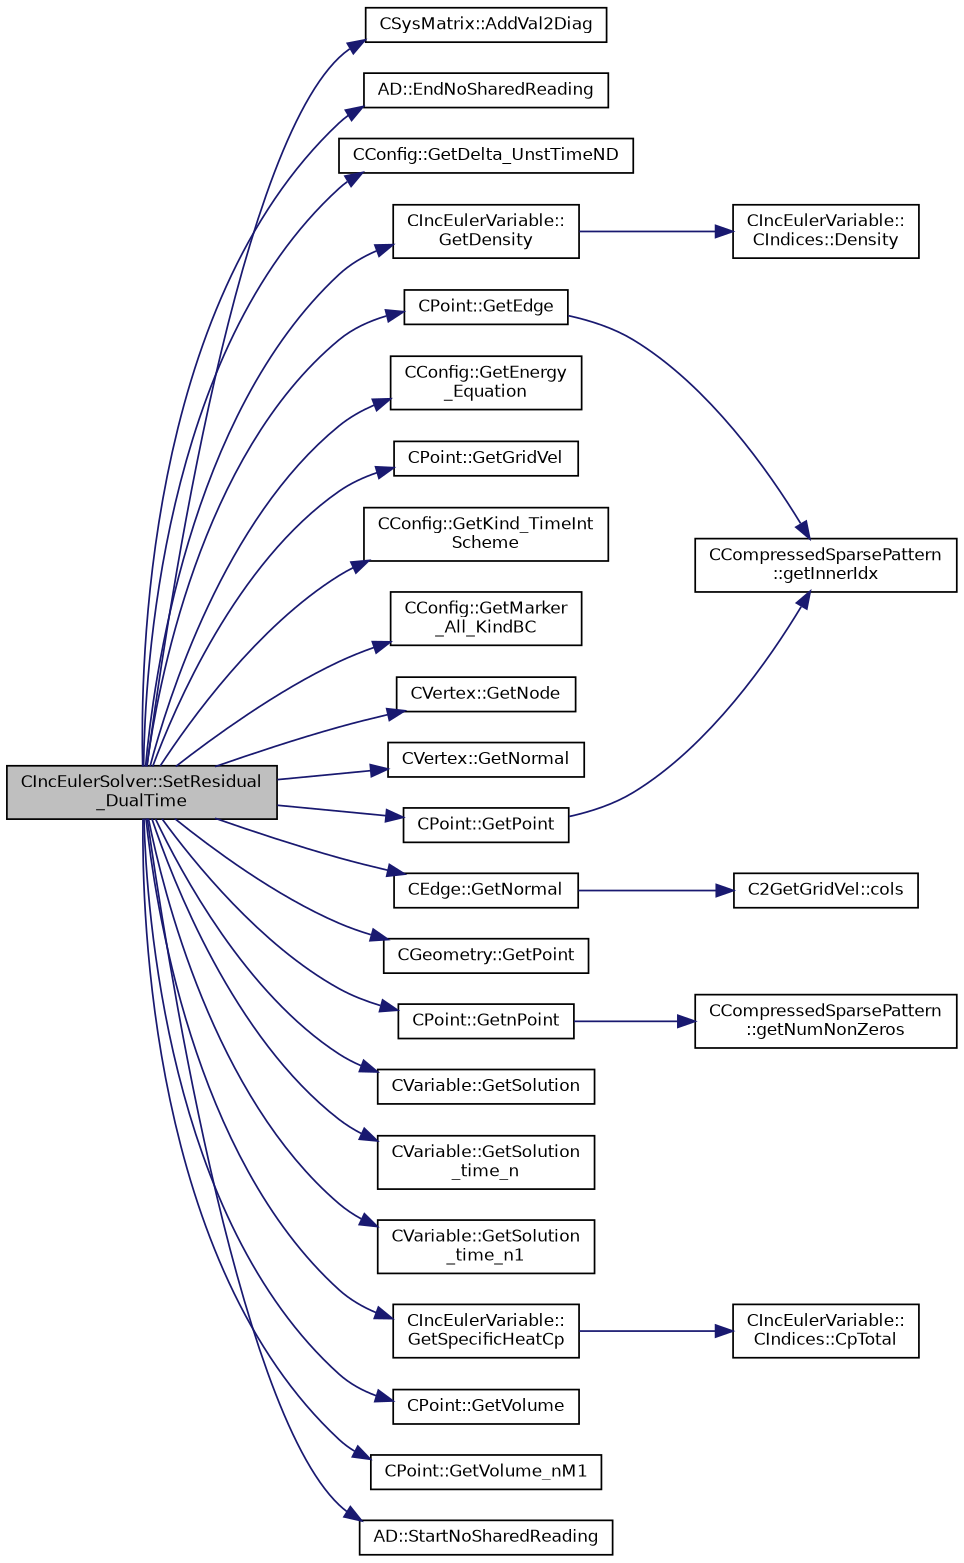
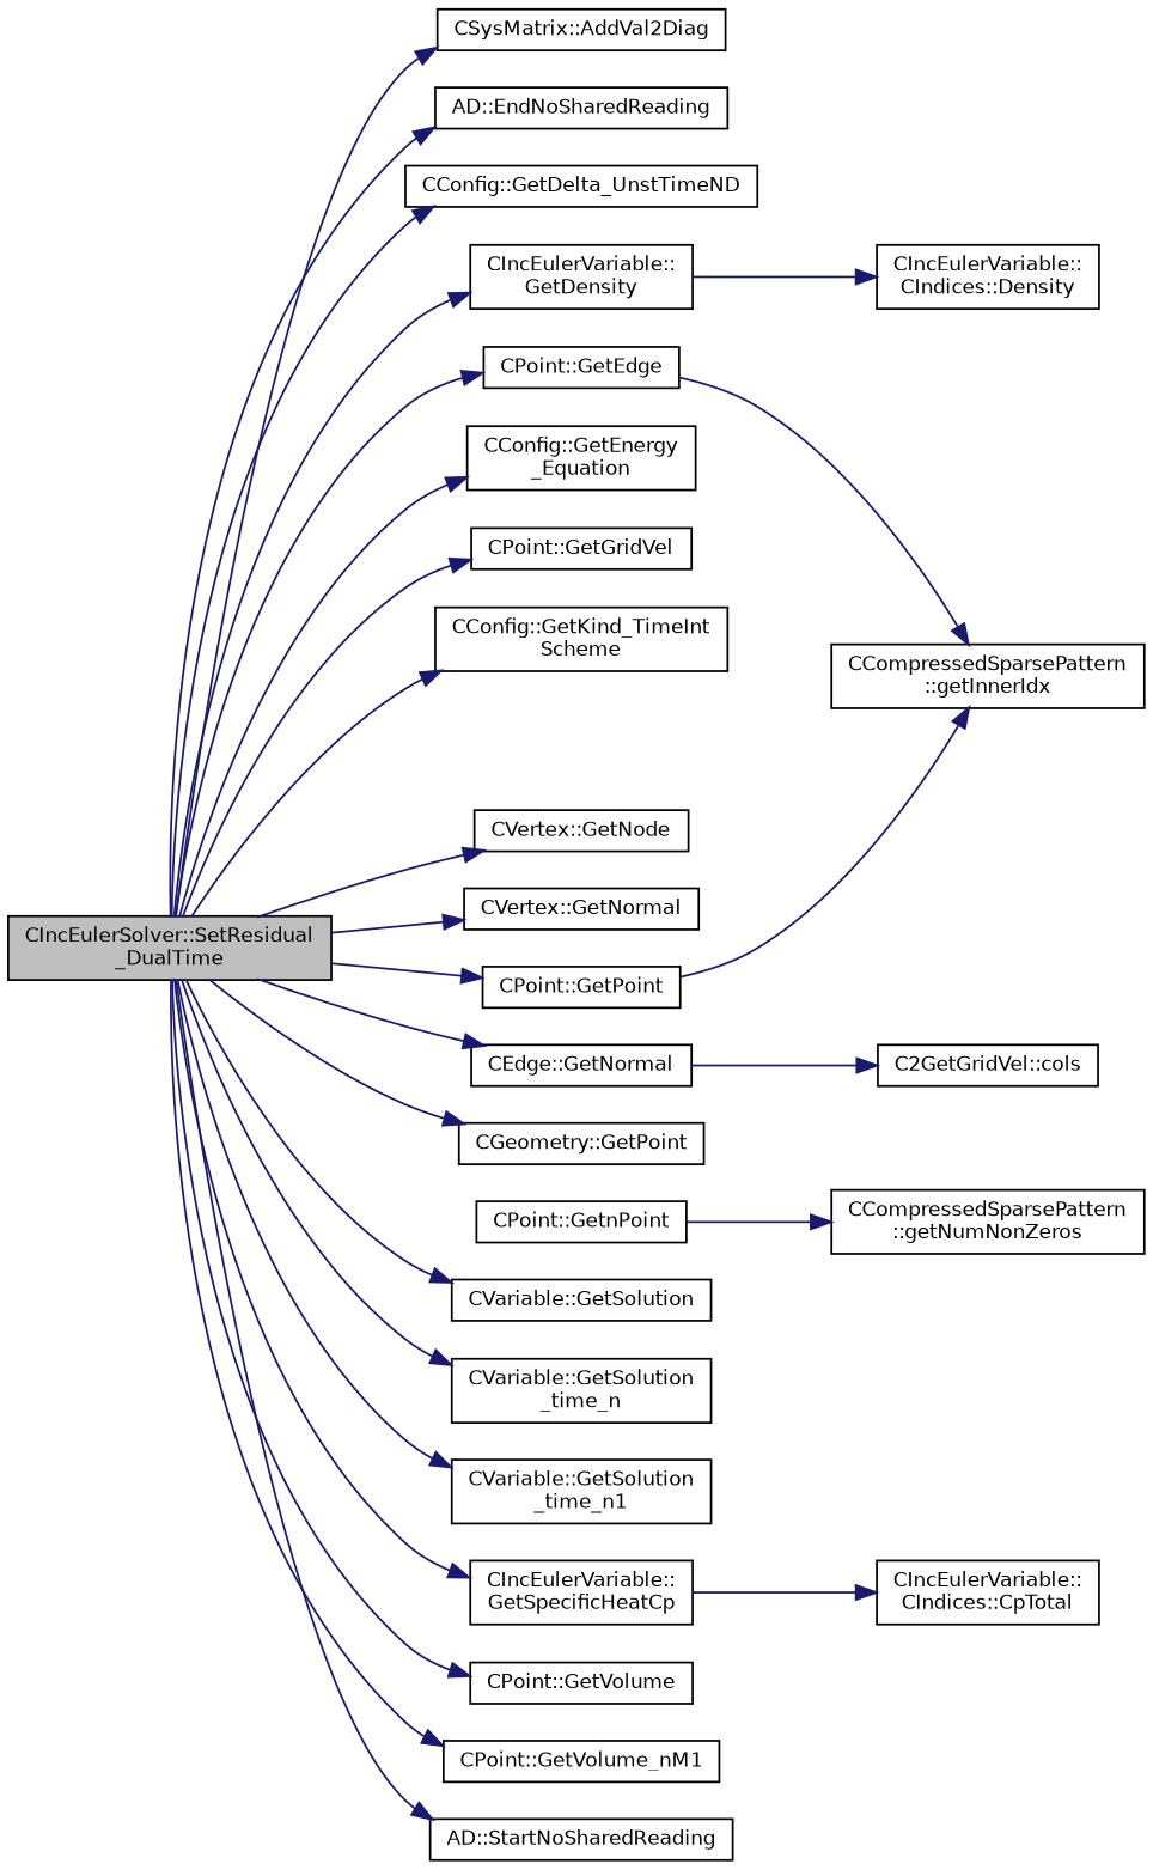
  digraph {
    rankdir=LR
    node [color=black fillcolor=white fontname=Helvetica fontsize=10 shape=record style=filled]
    edge [color=midnightblue fontname=Helvetica fontsize=10 labelfontname=Helvetica labelfontsize=10 style=solid]
    n1 [fillcolor=grey75 fontcolor=black height=0.2 label="CIncEulerSolver::SetResidual\l_DualTime" width=0.4]
    n2 [height=0.2 label="CSysMatrix::AddVal2Diag" width=0.4]
    n3 [height=0.2 label="AD::EndNoSharedReading" width=0.4]
    n4 [height=0.2 label="CConfig::GetDelta_UnstTimeND" width=0.4]
    n5 [height=0.2 label="CIncEulerVariable::\lGetDensity" width=0.4]
    n6 [height=0.2 label="CPoint::GetEdge" width=0.4]
    n7 [height=0.2 label="CConfig::GetEnergy\l_Equation" width=0.4]
    n8 [height=0.2 label="CPoint::GetGridVel" width=0.4]
    n9 [height=0.2 label="CConfig::GetKind_TimeInt\lScheme" width=0.4]
-   n10 [height=0.2 label="CConfig::GetMarker\l_All_KindBC" width=0.4]
    n11 [height=0.2 label="CVertex::GetNode" width=0.4]
    n12 [height=0.2 label="CVertex::GetNormal" width=0.4]
    n13 [height=0.2 label="CEdge::GetNormal" width=0.4]
    n14 [height=0.2 label="CPoint::GetnPoint" width=0.4]
    n15 [height=0.2 label="CGeometry::GetPoint" width=0.4]
    n16 [height=0.2 label="CPoint::GetPoint" width=0.4]
    n17 [height=0.2 label="CVariable::GetSolution" width=0.4]
    n18 [height=0.2 label="CVariable::GetSolution\l_time_n" width=0.4]
    n19 [height=0.2 label="CVariable::GetSolution\l_time_n1" width=0.4]
    n20 [height=0.2 label="CIncEulerVariable::\lGetSpecificHeatCp" width=0.4]
    n21 [height=0.2 label="CPoint::GetVolume" width=0.4]
    n22 [height=0.2 label="CPoint::GetVolume_nM1" width=0.4]
    n23 [height=0.2 label="AD::StartNoSharedReading" width=0.4]
    n24 [height=0.2 label="CIncEulerVariable::\lCIndices::Density" width=0.4]
    n25 [height=0.2 label="CCompressedSparsePattern\l::getInnerIdx" width=0.4]
    n26 [height=0.2 label="C2GetGridVel::cols" width=0.4]
    n27 [height=0.2 label="CCompressedSparsePattern\l::getNumNonZeros" width=0.4]
    n28 [height=0.2 label="CIncEulerVariable::\lCIndices::CpTotal" width=0.4]
    n1 -> n2
    n1 -> n3
    n1 -> n4
    n1 -> n5
    n1 -> n6
    n1 -> n7
    n1 -> n8
    n1 -> n9
-   n1 -> n10
    n1 -> n11
    n1 -> n12
    n1 -> n13
-   n1 -> n14
    n1 -> n15
    n1 -> n16
    n1 -> n17
    n1 -> n18
    n1 -> n19
    n1 -> n20
    n1 -> n21
    n1 -> n22
    n1 -> n23
    n5 -> n24
    n6 -> n25
    n13 -> n26
    n14 -> n27
    n16 -> n25
    n20 -> n28
  }
